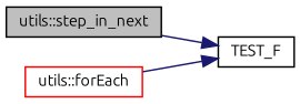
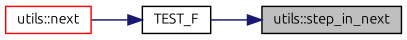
  digraph {
    fontname=Ubuntu
    rankdir=RL
    node [color=black fillcolor=white fontname=Ubuntu fontsize=10 shape=record style=filled]
    edge [color=midnightblue dir=back fontname=Ubuntu fontsize=10 labelfontname=Helvetica labelfontsize=10 style=solid]
    n1 [fillcolor=grey75 fontcolor=black height=0.2 label="utils::step_in_next" width=0.4]
    n2 [height=0.2 label=TEST_F width=0.4]
-   n3 [color=red height=0.2 label="utils::forEach" width=0.4]
-   n2 -> n1
+   n3 [color=red height=0.2 label="utils::next" width=0.4]
+   n1 -> n2
    n2 -> n3
  }
